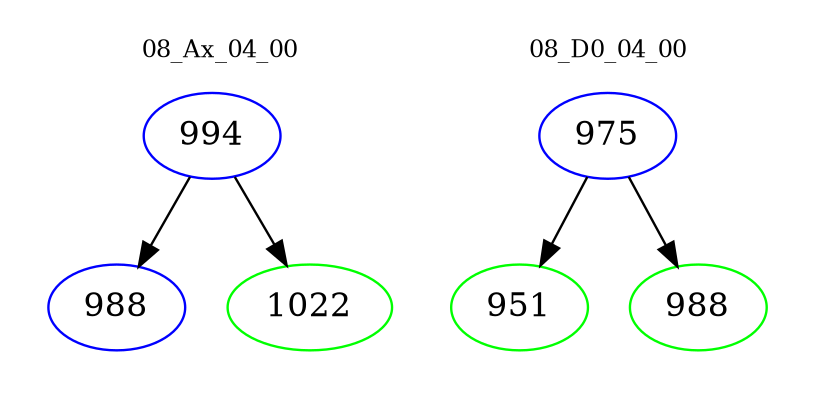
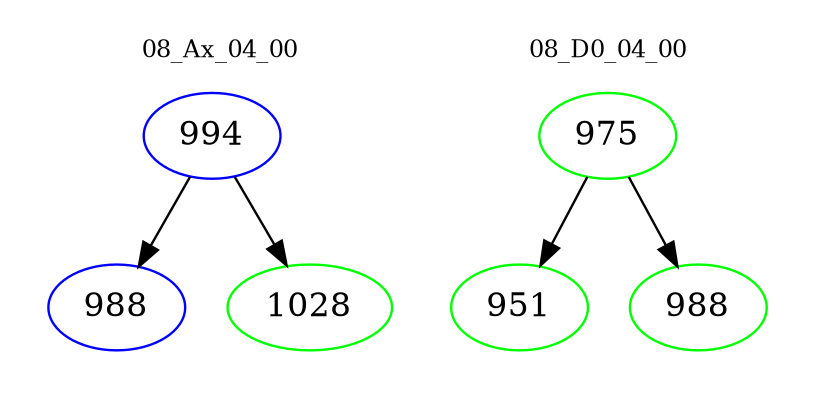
  digraph {
    node [color=blue]
    edge [color=black]
    n1 [label=994]
    n2 [label=988]
-   n3 [color=green label=1022]
-   n4 [label=975]
+   n3 [color=green label=1028]
+   n4 [color=green label=975]
    n5 [color=green label=951]
    n6 [color=green label=988]
    subgraph cluster_1 {
      color=white
      fontsize=10
      label="08_Ax_04_00"
      n1
      n2
      n3
    }
    subgraph cluster_2 {
      color=white
      fontsize=10
      label="08_D0_04_00"
      n4
      n5
      n6
    }
    n1 -> n2
    n1 -> n3
    n4 -> n5
    n4 -> n6
  }
